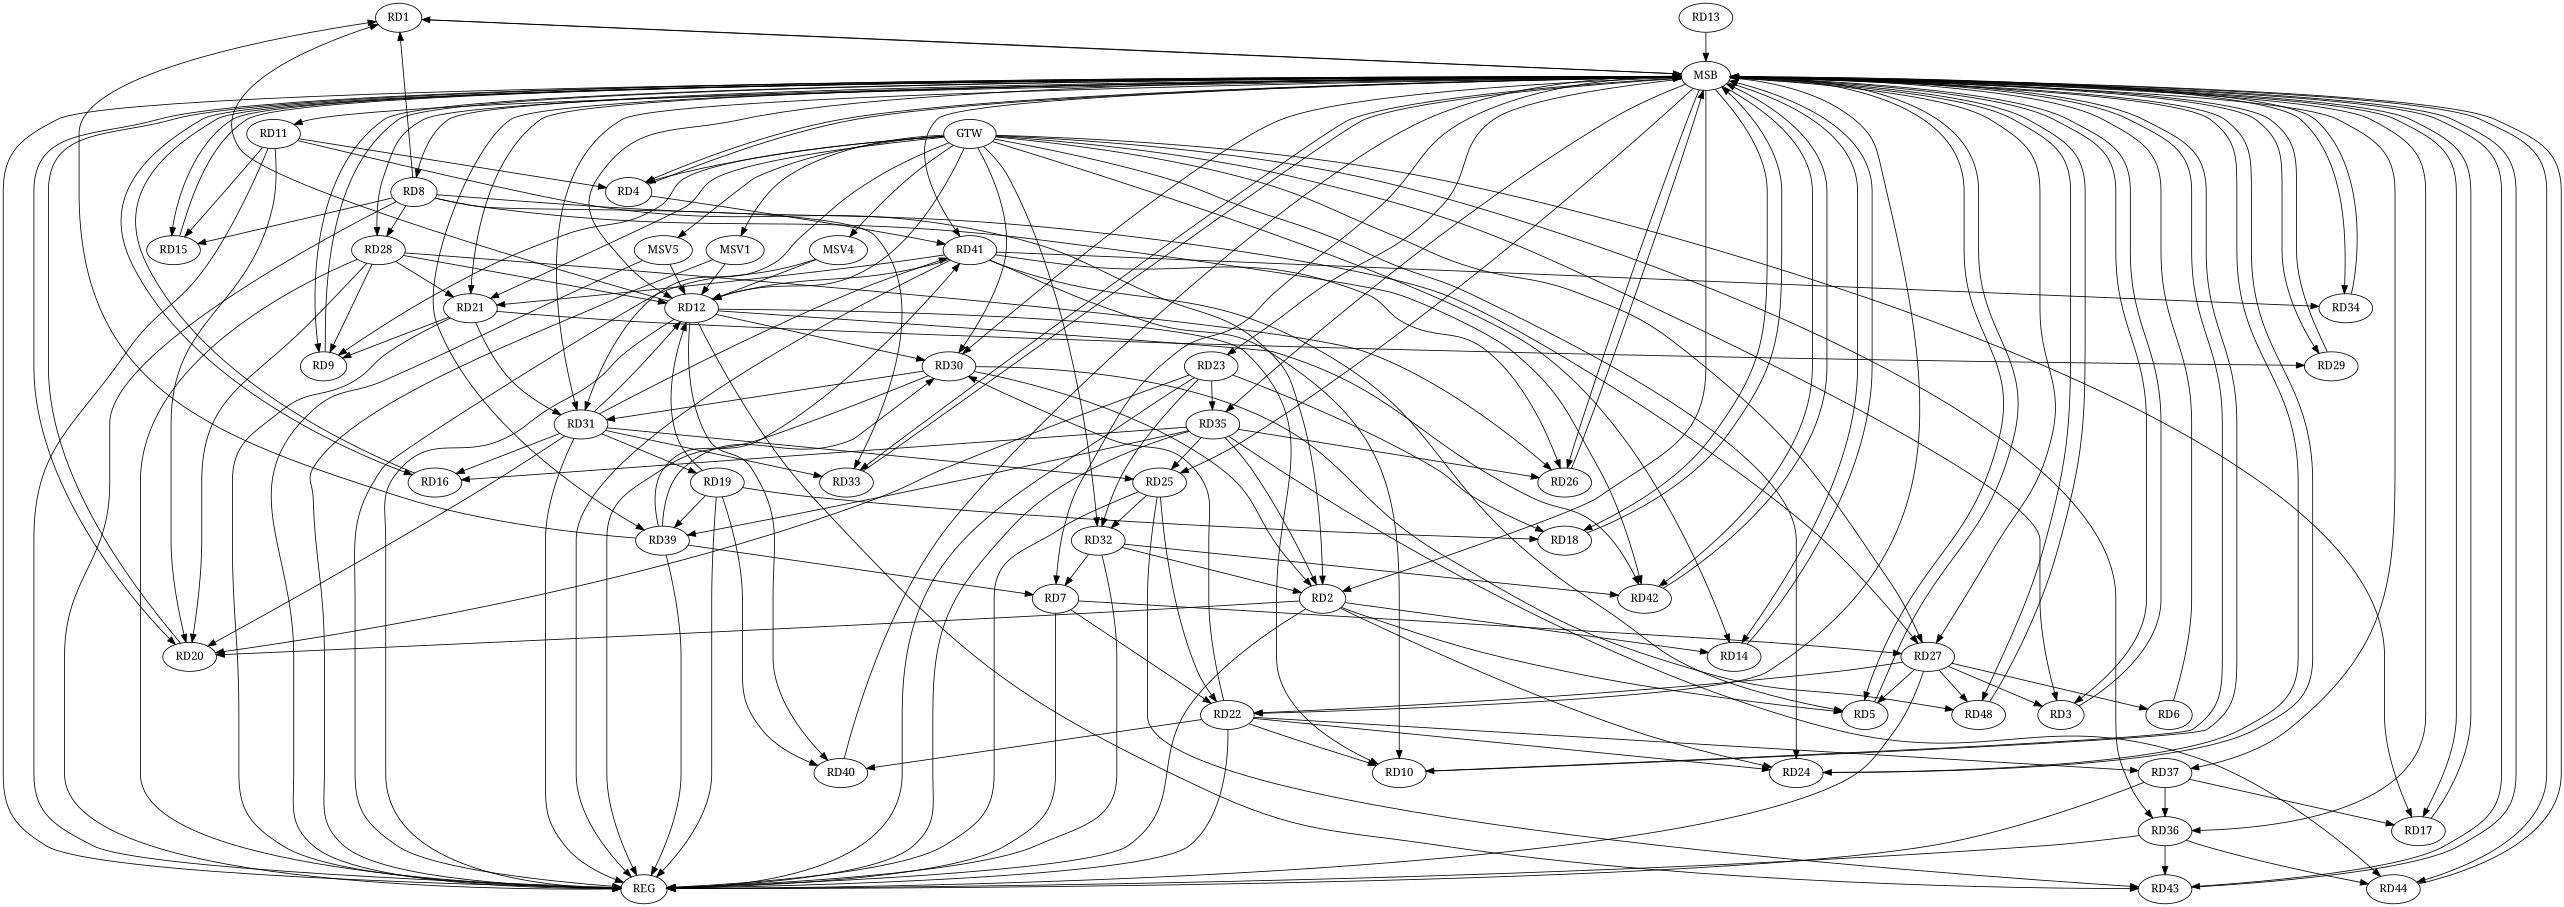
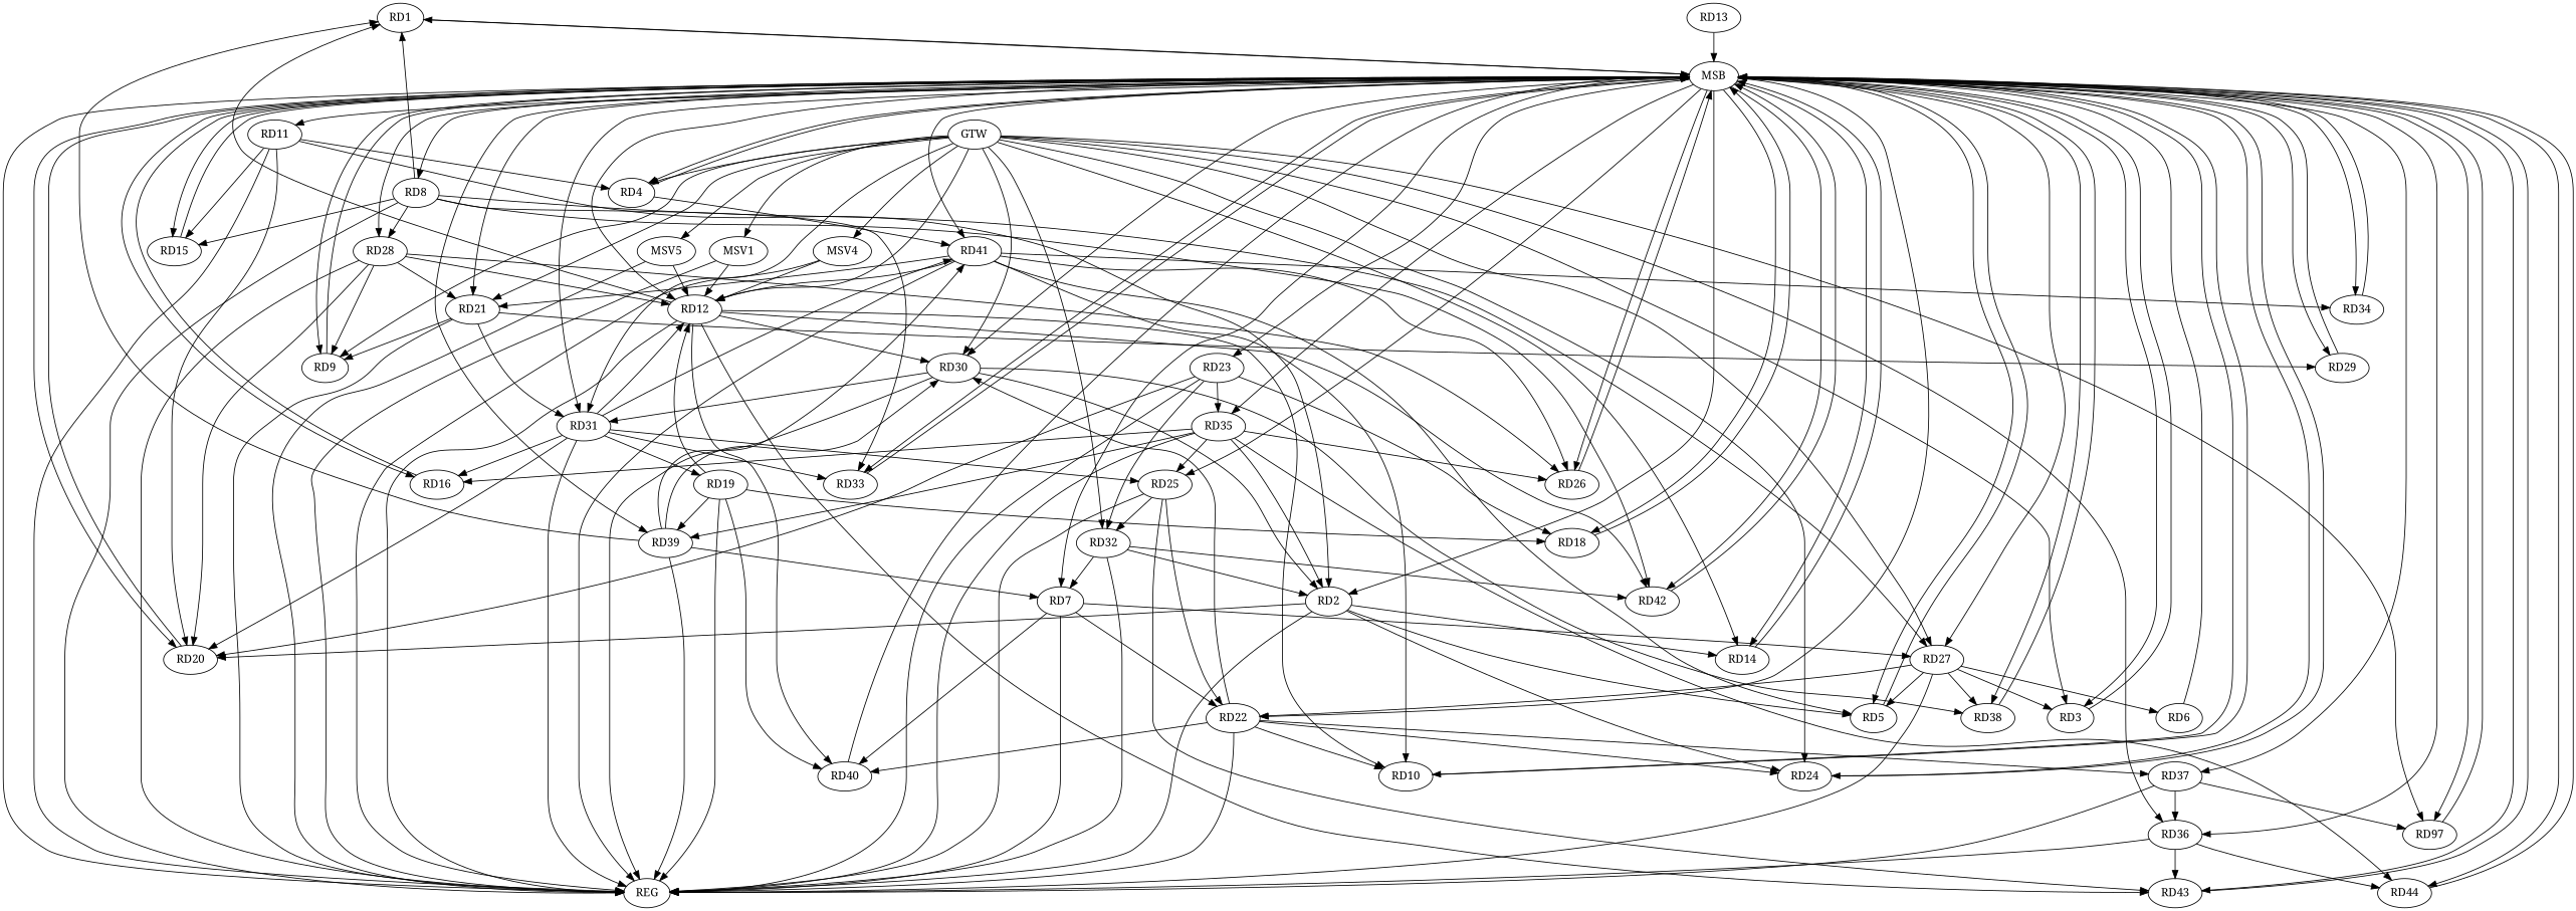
  strict digraph {
    fontname="Noto Serif"
    node [fontname="Noto Serif"]
    edge [fontname="Noto Serif"]
    n1 [label=RD1]
    n2 [label=MSB]
    n3 [label=RD2]
    n4 [label=RD5]
    n5 [label=RD14]
    n6 [label=RD20]
    n7 [label=RD24]
    n8 [label=REG]
    n9 [label=RD3]
    n10 [label=RD4]
    n11 [label=RD7]
    n12 [label=RD22]
    n13 [label=RD27]
    n14 [label=RD8]
    n15 [label=RD15]
    n16 [label=RD28]
    n17 [label=RD33]
    n18 [label=RD42]
    n19 [label=RD9]
    n20 [label=RD10]
    n21 [label=RD11]
    n22 [label=RD12]
    n23 [label=RD30]
    n24 [label=RD43]
    n25 [label=RD16]
-   n26 [label=RD17]
+   n26 [label=RD97]
    n27 [label=RD18]
    n28 [label=RD39]
    n29 [label=RD21]
    n30 [label=RD29]
    n31 [label=RD31]
    n32 [label=RD37]
    n33 [label=RD23]
    n34 [label=RD35]
    n35 [label=RD25]
    n36 [label=RD26]
-   n37 [label=RD48]
+   n37 [label=RD38]
    n38 [label=RD41]
    n39 [label=RD34]
    n40 [label=RD44]
    n41 [label=RD36]
    n42 [label=RD6]
    n43 [label=RD40]
    n44 [label=RD13]
    n45 [label=RD19]
    n46 [label=RD32]
    n47 [label=GTW]
    n48 [label=MSV1]
    n49 [label=MSV4]
    n50 [label=MSV5]
    n1 -> n2
    n2 -> n1
    n2 -> n3
    n2 -> n4
    n2 -> n5
    n2 -> n6
    n2 -> n7
    n2 -> n8
    n2 -> n9
    n2 -> n10
    n2 -> n11
    n2 -> n12
    n2 -> n13
    n2 -> n14
    n2 -> n15
    n2 -> n16
    n2 -> n17
    n2 -> n18
    n2 -> n19
    n2 -> n20
    n2 -> n21
    n2 -> n22
    n2 -> n23
    n2 -> n24
    n2 -> n25
    n2 -> n26
    n2 -> n27
    n2 -> n28
    n2 -> n29
    n2 -> n30
    n2 -> n31
    n2 -> n32
    n2 -> n33
    n2 -> n34
    n2 -> n35
    n2 -> n36
    n2 -> n37
    n2 -> n38
    n2 -> n39
    n2 -> n40
    n2 -> n41
    n3 -> n4
    n3 -> n5
    n3 -> n6
    n3 -> n7
    n3 -> n8
    n4 -> n2
    n5 -> n2
    n6 -> n2
    n7 -> n2
    n9 -> n2
    n10 -> n2
    n10 -> n38
    n11 -> n8
    n11 -> n12
    n11 -> n13
+   n11 -> n43
    n12 -> n7
    n12 -> n8
    n12 -> n20
    n12 -> n23
    n12 -> n32
    n12 -> n43
    n13 -> n4
    n13 -> n8
    n13 -> n9
    n13 -> n12
    n13 -> n37
    n13 -> n42
    n14 -> n1
    n14 -> n8
    n14 -> n13
    n14 -> n15
    n14 -> n16
    n14 -> n17
    n14 -> n18
    n15 -> n2
    n16 -> n6
    n16 -> n8
    n16 -> n19
    n16 -> n22
    n16 -> n29
    n16 -> n36
    n17 -> n2
    n18 -> n2
    n19 -> n2
    n20 -> n2
    n21 -> n3
    n21 -> n6
    n21 -> n8
    n21 -> n10
    n21 -> n15
    n22 -> n1
    n22 -> n8
    n22 -> n18
    n22 -> n20
    n22 -> n23
    n22 -> n24
    n22 -> n43
    n23 -> n3
    n23 -> n8
    n23 -> n31
    n23 -> n37
    n24 -> n2
    n25 -> n2
    n26 -> n2
    n27 -> n2
    n28 -> n1
    n28 -> n8
    n28 -> n11
    n28 -> n23
    n28 -> n38
    n29 -> n8
    n29 -> n19
    n29 -> n30
    n29 -> n31
    n30 -> n2
    n31 -> n6
    n31 -> n8
    n31 -> n17
    n31 -> n22
    n31 -> n25
    n31 -> n35
    n31 -> n38
    n31 -> n45
    n32 -> n8
    n32 -> n26
    n32 -> n41
    n33 -> n6
    n33 -> n8
    n33 -> n27
    n33 -> n34
    n33 -> n46
    n34 -> n3
    n34 -> n8
    n34 -> n25
    n34 -> n28
    n34 -> n35
    n34 -> n36
    n34 -> n40
    n35 -> n8
    n35 -> n12
    n35 -> n24
    n35 -> n46
    n36 -> n2
    n37 -> n2
    n38 -> n4
    n38 -> n8
    n38 -> n20
    n38 -> n22
    n38 -> n29
    n38 -> n36
    n38 -> n39
    n39 -> n2
    n40 -> n2
    n41 -> n8
    n41 -> n24
    n41 -> n40
    n42 -> n2
    n43 -> n2
    n44 -> n2
    n45 -> n8
    n45 -> n22
    n45 -> n27
    n45 -> n28
    n45 -> n43
    n46 -> n3
    n46 -> n8
    n46 -> n11
    n46 -> n18
    n47 -> n5
    n47 -> n7
    n47 -> n9
    n47 -> n10
    n47 -> n13
    n47 -> n19
    n47 -> n22
    n47 -> n23
    n47 -> n26
    n47 -> n29
    n47 -> n31
    n47 -> n41
    n47 -> n46
    n47 -> n48
    n47 -> n49
    n47 -> n50
    n48 -> n8
    n48 -> n22
    n49 -> n8
    n49 -> n22
    n50 -> n8
    n50 -> n22
  }
